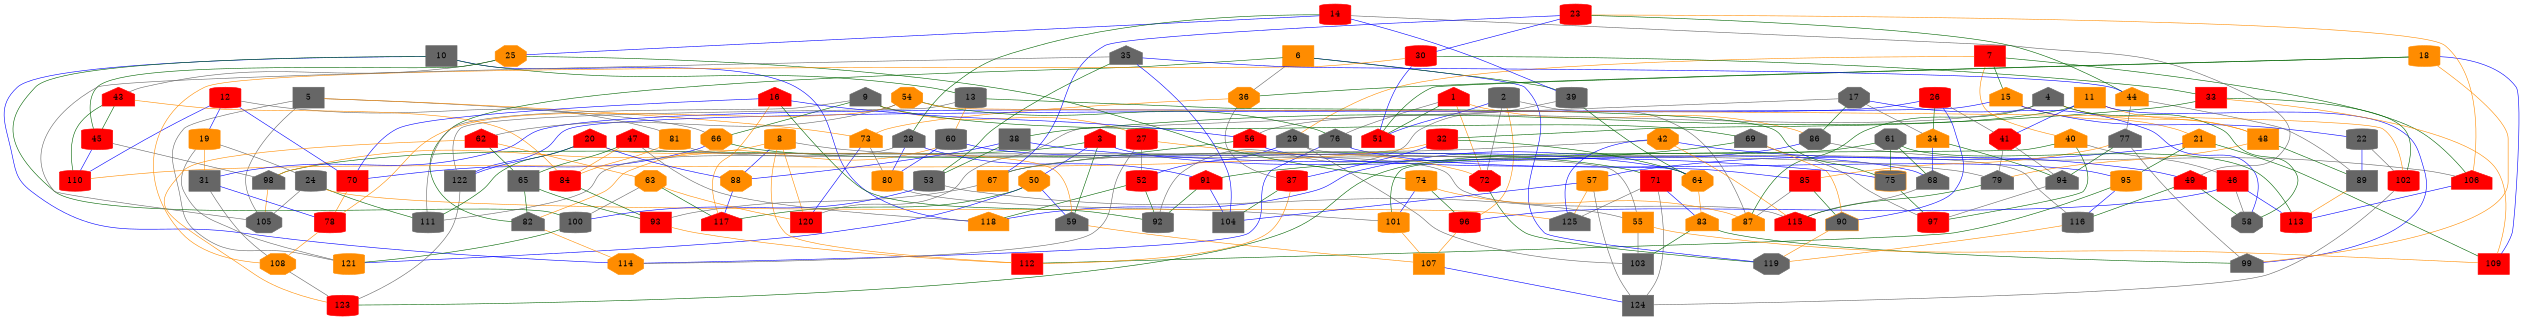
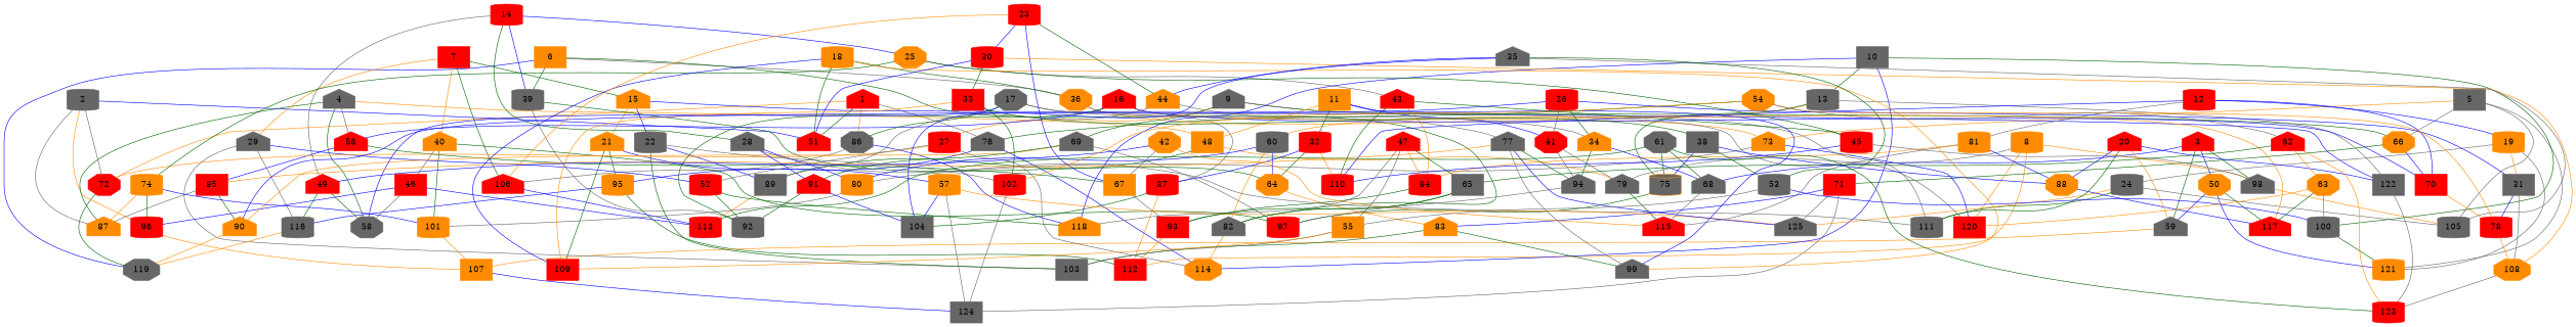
  graph {
    node [color=red shape=house style=filled]
    edge [color=darkgreen]
    1
    51
    72 [shape=octagon]
    76 [color=gray40]
    86 [color=gray40 shape=octagon]
    119 [color=gray40 shape=octagon]
    114 [color=darkorange shape=octagon]
    95 [color=darkorange shape=cylinder]
    106
    118 [color=darkorange]
    2 [color=gray40 shape=cylinder]
    87 [color=darkorange]
    96 [shape=cylinder]
    107 [color=darkorange shape=box]
    50 [color=darkorange shape=octagon]
    3
    59 [color=gray40]
    68 [color=gray40]
    98 [color=gray40]
    121 [color=darkorange shape=cylinder]
    117
    115
-   105 [color=gray40 shape=octagon]
+   105 [color=gray40 shape=cylinder]
    4 [color=gray40]
    48 [color=darkorange shape=box]
    56
    58 [color=gray40 shape=octagon]
    79 [color=gray40]
    89 [color=gray40 shape=box]
    67 [color=darkorange shape=box]
    85 [shape=box]
    5 [color=gray40 shape=box]
    66 [color=darkorange shape=octagon]
    73 [color=darkorange]
    70 [shape=box]
    71 [shape=box]
    120 [shape=box]
    80 [color=darkorange shape=cylinder]
    6 [color=darkorange shape=box]
    36 [color=darkorange shape=octagon]
    39 [color=gray40 shape=cylinder]
    82 [color=gray40]
    37 [shape=cylinder]
    92 [color=gray40 shape=cylinder]
    64 [color=darkorange shape=octagon]
    7 [shape=box]
    15 [color=darkorange]
    29 [color=gray40]
    40 [color=darkorange]
    122 [color=gray40 shape=box]
    21 [color=darkorange]
    22 [color=gray40 shape=cylinder]
    103 [color=gray40 shape=box]
    52 [shape=cylinder]
    116 [color=gray40 shape=cylinder]
    46 [shape=box]
    97 [shape=cylinder]
    101 [color=darkorange shape=cylinder]
    113 [shape=cylinder]
    8 [color=darkorange shape=cylinder]
    112 [shape=box]
    9 [color=gray40]
    27 [shape=cylinder]
    69 [color=gray40]
    111 [color=gray40 shape=cylinder]
-   90 [color=darkorange fillcolor=gray40]
+   90 [color=darkorange]
    91
    10 [color=gray40 shape=box]
    13 [color=gray40 shape=cylinder]
    100 [color=gray40 shape=cylinder]
    60 [color=gray40 shape=cylinder]
    75 [color=darkorange fillcolor=gray40 shape=cylinder]
    11 [color=darkorange shape=box]
    32 [shape=cylinder]
    41 [shape=octagon]
    99 [color=gray40]
    110 [shape=cylinder]
    94 [color=gray40]
    12 [shape=cylinder]
    19 [color=darkorange shape=cylinder]
    81 [color=darkorange shape=cylinder]
    24 [color=gray40 shape=cylinder]
    31 [color=gray40 shape=box]
    78 [shape=cylinder]
    88 [color=darkorange shape=octagon]
    84 [shape=cylinder]
    123 [shape=cylinder]
    14 [shape=cylinder]
    25 [color=darkorange shape=octagon]
    28 [color=gray40]
    49
    43
    45 [shape=cylinder]
    74 [color=darkorange shape=cylinder]
    109 [shape=box]
    57 [color=darkorange shape=cylinder]
    102 [shape=cylinder]
    16
    17 [color=gray40 shape=octagon]
    34 [color=darkorange]
    18 [color=darkorange shape=cylinder]
    125 [color=gray40]
    108 [color=darkorange shape=octagon]
    20
    104 [color=gray40 shape=box]
    124 [color=gray40 shape=box]
    23 [shape=cylinder]
    30 [shape=cylinder]
    44 [color=darkorange]
    33 [shape=box]
    77 [color=gray40]
    93 [shape=box]
    26 [shape=cylinder]
    38 [color=gray40 shape=box]
    83 [color=darkorange]
    53 [color=gray40 shape=cylinder]
    35 [color=gray40]
    55 [color=darkorange shape=box]
    42 [color=darkorange shape=octagon]
    47
    65 [color=gray40 shape=box]
    54 [color=darkorange shape=octagon]
    62
    63 [color=darkorange shape=octagon]
    61 [color=gray40 shape=octagon]
    1 -- 51
    1 -- 72 [color=darkorange]
    1 -- 76 [color=gray40]
    1 -- 86 [color=darkorange]
    72 -- 119
    76 -- 114 [color=blue]
    76 -- 95 [color=blue]
    86 -- 106 [color=gray40]
    86 -- 118 [color=blue]
    95 -- 116 [color=blue]
    95 -- 112
    106 -- 113 [color=blue]
    2 -- 51 [color=blue]
    2 -- 72 [color=gray40]
    2 -- 87 [color=gray40]
    2 -- 96 [color=darkorange]
    96 -- 107 [color=darkorange]
    107 -- 124 [color=blue]
    50 -- 59 [color=blue]
    50 -- 121 [color=blue]
    50 -- 117
    3 -- 50 [color=blue]
    3 -- 59
    3 -- 68 [color=blue]
    3 -- 98
    59 -- 107 [color=darkorange]
    68 -- 115 [color=gray40]
    98 -- 105 [color=darkorange]
    4 -- 87
    4 -- 48 [color=darkorange]
    4 -- 56 [color=gray40]
    4 -- 58
    48 -- 79 [color=darkorange]
    48 -- 89
    56 -- 67
    56 -- 85 [color=blue]
    79 -- 115
    89 -- 113 [color=darkorange]
    67 -- 93 [color=gray40]
    85 -- 87 [color=gray40]
    85 -- 90
    5 -- 121 [color=gray40]
    5 -- 105 [color=gray40]
    5 -- 66 [color=gray40]
    5 -- 73 [color=darkorange]
    66 -- 70 [color=blue]
    66 -- 71
    73 -- 120 [color=blue]
    73 -- 80 [color=gray40]
    70 -- 78 [color=darkorange]
    71 -- 125 [color=gray40]
    71 -- 124 [color=gray40]
    71 -- 83 [color=blue]
    80 -- 101 [color=gray40]
    6 -- 119 [color=blue]
    6 -- 36 [color=gray40]
    6 -- 39
    6 -- 82
    36 -- 73 [color=darkorange]
    36 -- 37 [color=gray40]
    39 -- 92 [color=gray40]
    39 -- 64
    82 -- 114 [color=darkorange]
    37 -- 112 [color=darkorange]
    37 -- 104
    64 -- 83 [color=darkorange]
    7 -- 106
    7 -- 15
    7 -- 29 [color=darkorange]
    7 -- 40 [color=darkorange]
    15 -- 122 [color=blue]
    15 -- 21 [color=darkorange]
    15 -- 22 [color=blue]
    29 -- 103 [color=gray40]
    29 -- 52 [color=blue]
    29 -- 116 [color=gray40]
    40 -- 46 [color=gray40]
    40 -- 97
    40 -- 101
    122 -- 123 [color=gray40]
    21 -- 95
    21 -- 109
    21 -- 57 [color=blue]
    22 -- 89 [color=blue]
+   22 -- 103
    22 -- 102 [color=gray40]
    52 -- 118
    52 -- 92
    116 -- 119 [color=darkorange]
    46 -- 96 [color=blue]
    46 -- 58 [color=gray40]
    46 -- 113 [color=blue]
    101 -- 107 [color=darkorange]
    8 -- 98 [color=darkorange]
    8 -- 79 [color=gray40]
    8 -- 120 [color=darkorange]
    8 -- 112 [color=darkorange]
    9 -- 66
    9 -- 27 [color=darkorange]
    9 -- 69
    9 -- 111 [color=gray40]
    27 -- 72 [color=darkorange]
    27 -- 114 [color=gray40]
    27 -- 52 [color=gray40]
    69 -- 97 [color=gray40]
    69 -- 90 [color=darkorange]
    69 -- 91
    90 -- 119 [color=darkorange]
    91 -- 92
    91 -- 104 [color=blue]
    10 -- 114 [color=blue]
    10 -- 118 [color=blue]
    10 -- 13
    10 -- 100
    13 -- 122 [color=gray40]
    13 -- 60 [color=darkorange]
    13 -- 75
    100 -- 121
    60 -- 80 [color=blue]
    60 -- 82 [color=darkorange]
    60 -- 64 [color=blue]
    75 -- 97
    11 -- 48 [color=darkorange]
    11 -- 32
    11 -- 41 [color=blue]
    11 -- 99 [color=blue]
    32 -- 37 [color=blue]
    32 -- 64
    32 -- 110 [color=darkorange]
    41 -- 79 [color=gray40]
    41 -- 94 [color=gray40]
    94 -- 97 [color=gray40]
    12 -- 70 [color=blue]
    12 -- 110 [color=blue]
    12 -- 19 [color=blue]
    12 -- 81 [color=gray40]
    19 -- 121 [color=gray40]
    19 -- 24 [color=gray40]
    19 -- 31 [color=darkorange]
    81 -- 115 [color=gray40]
-   8 -- 88 [color=blue]
+   81 -- 88 [color=blue]
    81 -- 84 [color=darkorange]
    24 -- 105 [color=gray40]
    24 -- 111
    24 -- 125 [color=darkorange]
    31 -- 78 [color=blue]
    31 -- 108 [color=gray40]
    78 -- 108 [color=darkorange]
    88 -- 117 [color=blue]
    84 -- 93
    14 -- 39 [color=blue]
    14 -- 25 [color=blue]
    14 -- 28
    14 -- 49 [color=gray40]
    25 -- 43 [color=gray40]
    25 -- 45
    25 -- 74
    28 -- 80 [color=blue]
    28 -- 111 [color=gray40]
    28 -- 91 [color=blue]
    49 -- 58
    49 -- 116
    43 -- 110
    43 -- 84 [color=darkorange]
    43 -- 45
    45 -- 98 [color=gray40]
    45 -- 110 [color=blue]
    74 -- 87 [color=darkorange]
    74 -- 96
    74 -- 101 [color=blue]
    57 -- 125 [color=darkorange]
    57 -- 104 [color=blue]
    57 -- 124 [color=gray40]
    102 -- 124 [color=gray40]
    16 -- 117 [color=darkorange]
    16 -- 56 [color=blue]
    16 -- 70 [color=blue]
    16 -- 92
    17 -- 86
    17 -- 58 [color=blue]
    17 -- 120 [color=gray40]
    17 -- 34 [color=gray40]
    34 -- 68 [color=blue]
    34 -- 94
    18 -- 51
    18 -- 36
    18 -- 99 [color=darkorange]
    18 -- 109 [color=blue]
    108 -- 123 [color=gray40]
    20 -- 59 [color=darkorange]
    20 -- 122 [color=blue]
    20 -- 111
    20 -- 88 [color=blue]
    23 -- 106 [color=darkorange]
    23 -- 67 [color=blue]
    23 -- 30 [color=blue]
    23 -- 44
    30 -- 51 [color=blue]
    30 -- 108 [color=darkorange]
    30 -- 33
    44 -- 89 [color=gray40]
    44 -- 77 [color=gray40]
    33 -- 109 [color=darkorange]
    33 -- 102
    33 -- 38
    77 -- 85 [color=darkorange]
    77 -- 99 [color=gray40]
    77 -- 94
    93 -- 112 [color=darkorange]
    26 -- 90 [color=blue]
    26 -- 41 [color=gray40]
    26 -- 31 [color=blue]
    26 -- 34
    38 -- 75 [color=blue]
    38 -- 88 [color=blue]
    38 -- 53
    83 -- 103
    83 -- 99
    53 -- 100 [color=blue]
    53 -- 55 [color=gray40]
    35 -- 105 [color=gray40]
    35 -- 104 [color=blue]
    35 -- 44 [color=blue]
    35 -- 53
    55 -- 103 [color=gray40]
    55 -- 109 [color=darkorange]
    42 -- 115 [color=darkorange]
    42 -- 67 [color=gray40]
    42 -- 49 [color=blue]
-   42 -- 125 [color=blue]
+   77 -- 125 [color=blue]
    47 -- 118 [color=gray40]
    47 -- 84 [color=darkorange]
    47 -- 55 [color=gray40]
    47 -- 65
    65 -- 82
    65 -- 93
    54 -- 76
    54 -- 78 [color=darkorange]
    54 -- 102 [color=darkorange]
    54 -- 62 [color=gray40]
    62 -- 123 [color=darkorange]
    62 -- 65
    62 -- 63 [color=darkorange]
    63 -- 117
    63 -- 120 [color=darkorange]
    63 -- 100 [color=gray40]
    61 -- 68
    61 -- 113
    61 -- 75
    61 -- 123
  }
